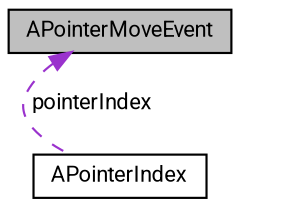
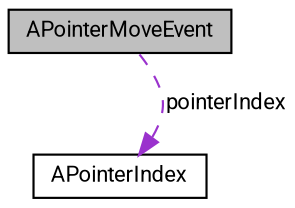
  digraph {
    fontname=Roboto
    node [color=black fontname=Roboto fontsize=10 shape=record style=filled]
    n1 [fillcolor=grey75 fontcolor=black height=0.2 label=APointerMoveEvent width=0.4]
    n2 [fillcolor=white height=0.2 label=APointerIndex width=0.4]
-   n1 -> n2 [color=darkorchid3 dir=back fontname=Roboto fontsize=10 label=" pointerIndex" labelfontname=Helvetica labelfontsize=10 style=dashed]
+   n2 -> n1 [color=darkorchid3 dir=back fontname=Roboto fontsize=10 label=" pointerIndex" labelfontname=Helvetica labelfontsize=10 style=dashed]
  }
